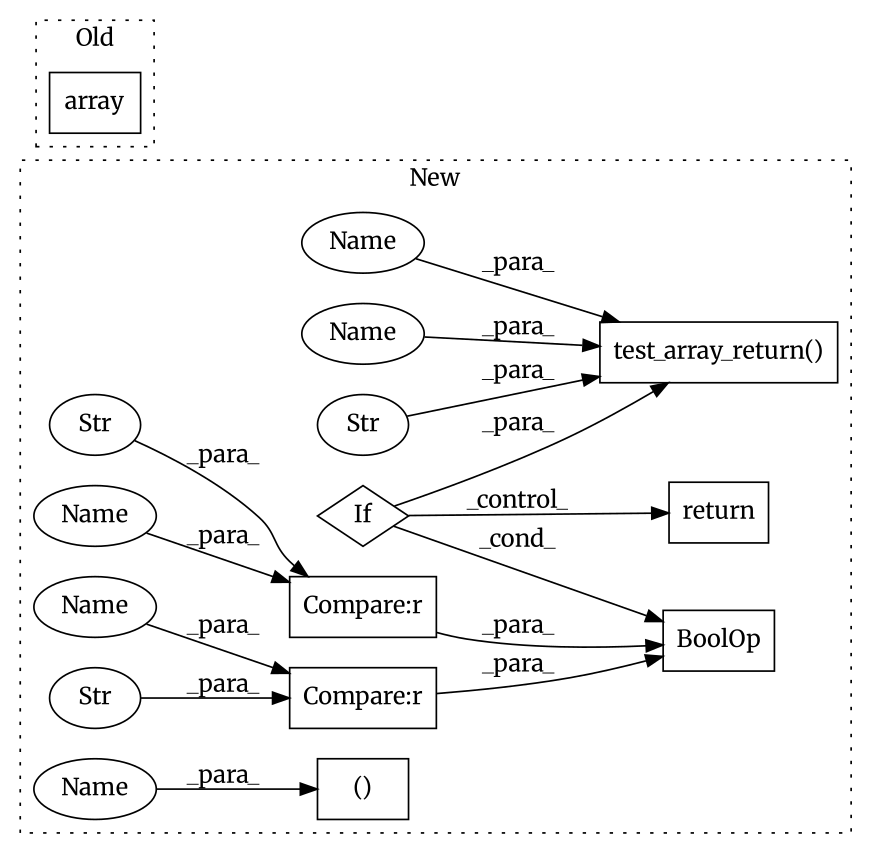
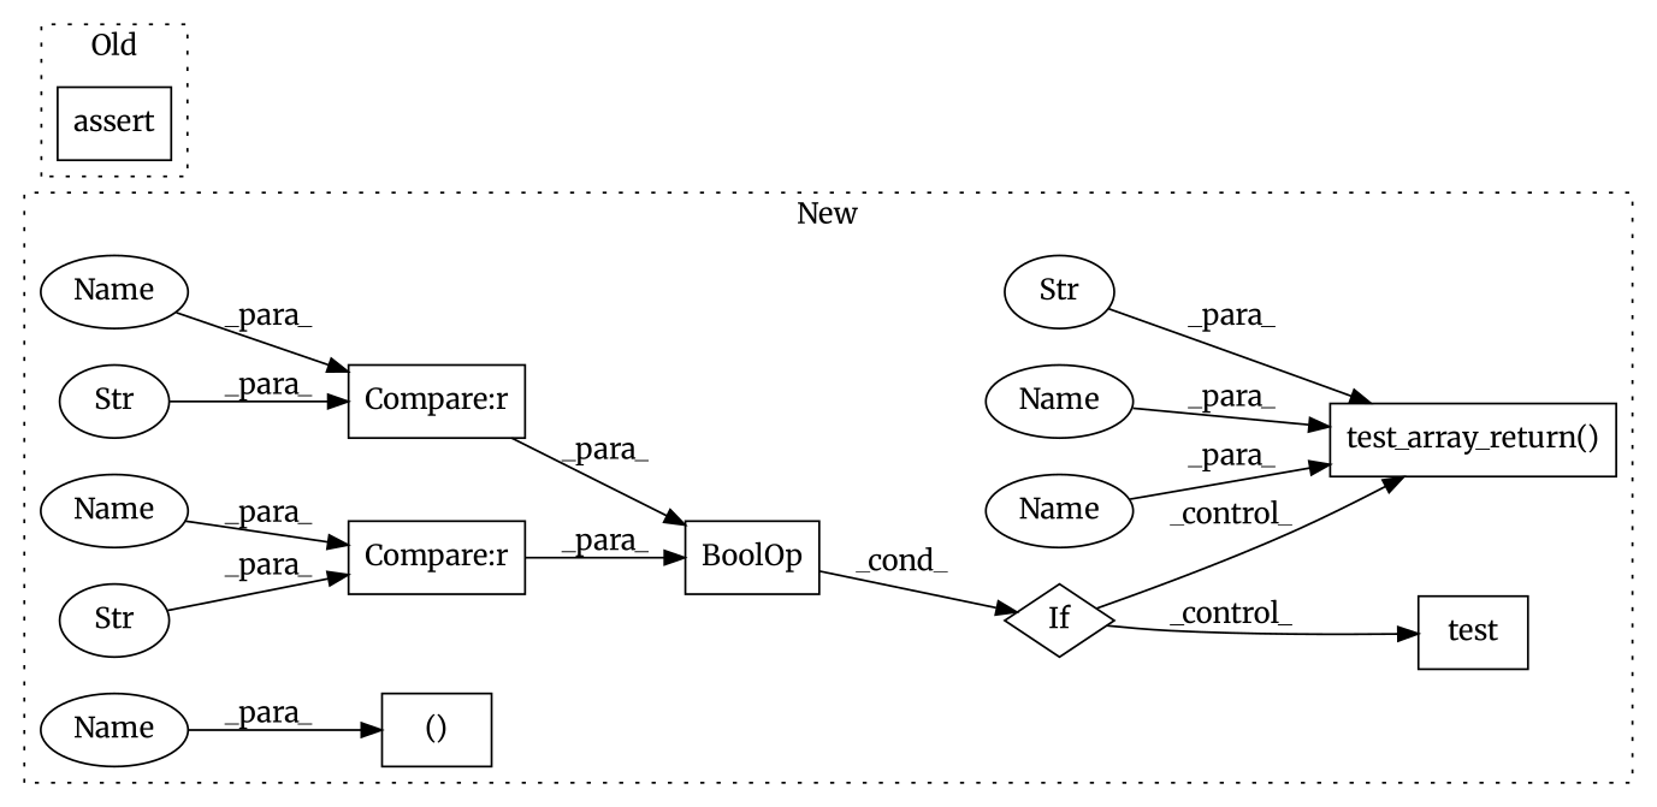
  digraph {
    fontname=Merriweather
    rankdir=LR
    node [a=87 fontname=Merriweather l=5 s=1725 shape=ellipse]
    edge [fontname=Merriweather]
    n1 [a=75 l="37,66" label="test_array_return()" s="1782,1989" shape=box]
    n2 [a=66 l=12 label=Str s=1977]
    n3 [a=96 l=3 label=If s=1722 shape=diamond]
    n4 [a=40 l=18 label="Compare:r" s=1743 shape=box]
-   n5 [a=93 l=6 label=return s=1771 shape=box]
+   n5 [a=93 l=6 label=test s=1771 shape=box]
    n6 [a=66 l=9 label=Str s=1752]
    n7 [a=40 l=13 label="Compare:r" shape=box]
    n8 [a=66 l=7 label=Str s=1731]
    n9 [a=72 l=36 label=BoolOp shape=box]
    n10 [a=54 l=3 label="()" s=1597 shape=box]
    n11 [l=2 label=Name s=1892]
    n12 [l=2 label=Name]
    n13 [label=Name s=1592]
    n14 [label=Name s=1819]
    n15 [label=Name s=1743]
-   n16 [a=65 l=7 label=array s=2013 shape=box]
+   n16 [a=65 l=7 label=assert s=2013 shape=box]
    subgraph cluster_1 {
      label=New
      style=dotted
      n1
      n2
      n3
      n4
      n5
      n6
      n7
      n8
      n9
      n10
      n11
      n12
      n13
      n14
      n15
    }
    subgraph cluster_2 {
      label=Old
      style=dotted
      n16
    }
    n2 -> n1 [label=_para_]
-   n3 -> n1 [label=_para_]
+   n3 -> n1 [label=_control_]
    n3 -> n5 [label=_control_]
    n4 -> n9 [label=_para_]
    n6 -> n4 [label=_para_]
    n7 -> n9 [label=_para_]
    n8 -> n7 [label=_para_]
-   n3 -> n9 [label=_cond_]
+   n9 -> n3 [label=_cond_]
    n11 -> n1 [label=_para_]
    n12 -> n7 [label=_para_]
    n13 -> n10 [label=_para_]
    n14 -> n1 [label=_para_]
    n15 -> n4 [label=_para_]
  }
